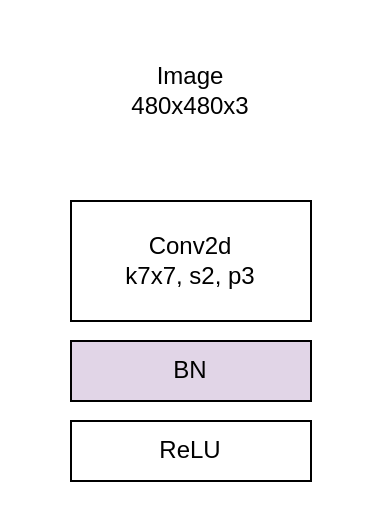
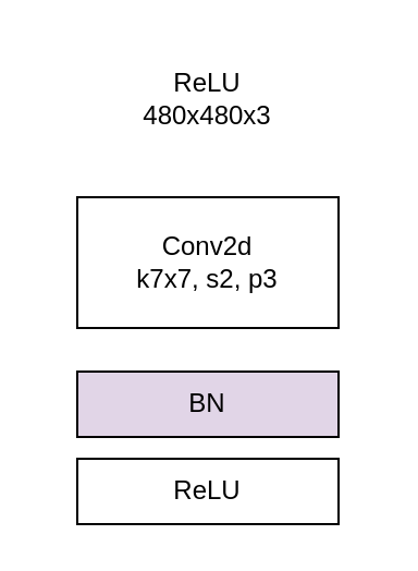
  <mxCell id="0" />
  <mxCell id="1" parent="0" />
- <mxCell id="2" value="Image&lt;br&gt;480x480x3" style="text;html=1;strokeColor=none;fillColor=none;align=center;verticalAlign=middle;whiteSpace=wrap;rounded=0;" vertex="1" parent="1"><mxGeometry x="20" y="20" width="150" height="50" as="geometry" /></mxCell>
- <mxCell id="3" value="Conv2d&lt;br&gt;k7x7, s2, p3" style="rounded=0;whiteSpace=wrap;html=1;" vertex="1" parent="1"><mxGeometry x="35" y="100" width="120" height="60" as="geometry" /></mxCell>
+ <mxCell id="2" value="ReLU&lt;br&gt;480x480x3" style="text;html=1;strokeColor=none;fillColor=none;align=center;verticalAlign=middle;whiteSpace=wrap;rounded=0;" vertex="1" parent="1"><mxGeometry x="20" y="20" width="150" height="50" as="geometry" /></mxCell>
+ <mxCell id="3" value="Conv2d&lt;br&gt;k7x7, s2, p3" style="rounded=0;whiteSpace=wrap;html=1;" vertex="1" parent="1"><mxGeometry x="35" y="90" width="120" height="60" as="geometry" /></mxCell>
  <mxCell id="4" value="BN" style="rounded=0;whiteSpace=wrap;html=1;fillColor=#e1d5e7;" vertex="1" parent="1"><mxGeometry x="35" y="170" width="120" height="30" as="geometry" /></mxCell>
  <mxCell id="5" value="ReLU" style="rounded=0;whiteSpace=wrap;html=1;" vertex="1" parent="1"><mxGeometry x="35" y="210" width="120" height="30" as="geometry" /></mxCell>
